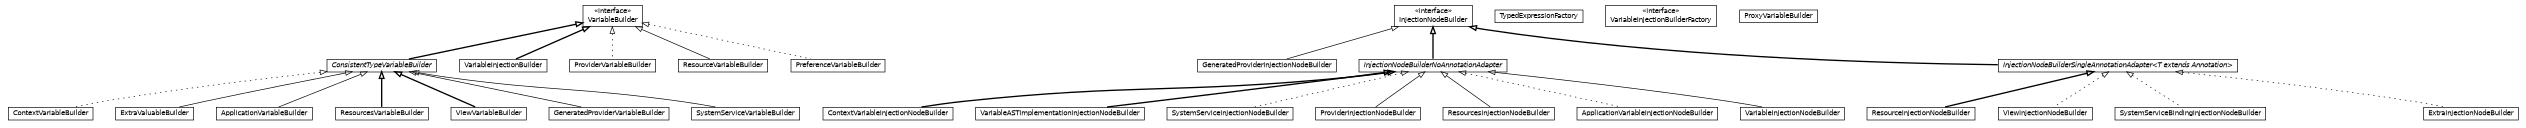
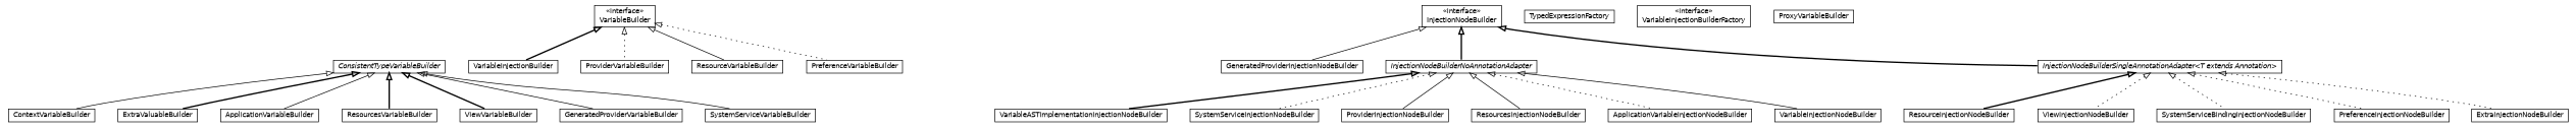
  digraph {
    nodesep=0.25
    ranksep=0.5
    node [fontcolor=black fontname=Helvetica fontsize=10.0 shape=plaintext]
    edge [arrowtail=empty dir=back fontname=Helvetica fontsize=10 headport=p labelfontname=Helvetica labelfontsize=10 style=solid tailport=p]
    n1 [label=<<table title="org.androidtransfuse.gen.variableBuilder.ContextVariableBuilder" border="0" cellborder="1" cellspacing="0" cellpadding="2" port="p" href="./ContextVariableBuilder.html"> 		<tr><td><table border="0" cellspacing="0" cellpadding="1"> <tr><td align="center" balign="center"> ContextVariableBuilder </td></tr> 		</table></td></tr> 		</table>>]
    n2 [label=<<table title="org.androidtransfuse.gen.variableBuilder.GeneratedProviderInjectionNodeBuilder" border="0" cellborder="1" cellspacing="0" cellpadding="2" port="p" href="./GeneratedProviderInjectionNodeBuilder.html"> 		<tr><td><table border="0" cellspacing="0" cellpadding="1"> <tr><td align="center" balign="center"> GeneratedProviderInjectionNodeBuilder </td></tr> 		</table></td></tr> 		</table>>]
    n3 [label=<<table title="org.androidtransfuse.gen.variableBuilder.ExtraValuableBuilder" border="0" cellborder="1" cellspacing="0" cellpadding="2" port="p" href="./ExtraValuableBuilder.html"> 		<tr><td><table border="0" cellspacing="0" cellpadding="1"> <tr><td align="center" balign="center"> ExtraValuableBuilder </td></tr> 		</table></td></tr> 		</table>>]
    n4 [label=<<table title="org.androidtransfuse.gen.variableBuilder.ApplicationVariableBuilder" border="0" cellborder="1" cellspacing="0" cellpadding="2" port="p" href="./ApplicationVariableBuilder.html"> 		<tr><td><table border="0" cellspacing="0" cellpadding="1"> <tr><td align="center" balign="center"> ApplicationVariableBuilder </td></tr> 		</table></td></tr> 		</table>>]
    n5 [label=<<table title="org.androidtransfuse.gen.variableBuilder.TypedExpressionFactory" border="0" cellborder="1" cellspacing="0" cellpadding="2" port="p" href="./TypedExpressionFactory.html"> 		<tr><td><table border="0" cellspacing="0" cellpadding="1"> <tr><td align="center" balign="center"> TypedExpressionFactory </td></tr> 		</table></td></tr> 		</table>>]
    n6 [label=<<table title="org.androidtransfuse.gen.variableBuilder.ResourcesVariableBuilder" border="0" cellborder="1" cellspacing="0" cellpadding="2" port="p" href="./ResourcesVariableBuilder.html"> 		<tr><td><table border="0" cellspacing="0" cellpadding="1"> <tr><td align="center" balign="center"> ResourcesVariableBuilder </td></tr> 		</table></td></tr> 		</table>>]
    n7 [label=<<table title="org.androidtransfuse.gen.variableBuilder.ViewVariableBuilder" border="0" cellborder="1" cellspacing="0" cellpadding="2" port="p" href="./ViewVariableBuilder.html"> 		<tr><td><table border="0" cellspacing="0" cellpadding="1"> <tr><td align="center" balign="center"> ViewVariableBuilder </td></tr> 		</table></td></tr> 		</table>>]
    n8 [label=<<table title="org.androidtransfuse.gen.variableBuilder.ConsistentTypeVariableBuilder" border="0" cellborder="1" cellspacing="0" cellpadding="2" port="p" href="./ConsistentTypeVariableBuilder.html"> 		<tr><td><table border="0" cellspacing="0" cellpadding="1"> <tr><td align="center" balign="center"><font face="Helvetica-Oblique"> ConsistentTypeVariableBuilder </font></td></tr> 		</table></td></tr> 		</table>>]
    n9 [label=<<table title="org.androidtransfuse.gen.variableBuilder.GeneratedProviderVariableBuilder" border="0" cellborder="1" cellspacing="0" cellpadding="2" port="p" href="./GeneratedProviderVariableBuilder.html"> 		<tr><td><table border="0" cellspacing="0" cellpadding="1"> <tr><td align="center" balign="center"> GeneratedProviderVariableBuilder </td></tr> 		</table></td></tr> 		</table>>]
    n10 [label=<<table title="org.androidtransfuse.gen.variableBuilder.SystemServiceVariableBuilder" border="0" cellborder="1" cellspacing="0" cellpadding="2" port="p" href="./SystemServiceVariableBuilder.html"> 		<tr><td><table border="0" cellspacing="0" cellpadding="1"> <tr><td align="center" balign="center"> SystemServiceVariableBuilder </td></tr> 		</table></td></tr> 		</table>>]
-   n11 [label=<<table title="org.androidtransfuse.gen.variableBuilder.ContextVariableInjectionNodeBuilder" border="0" cellborder="1" cellspacing="0" cellpadding="2" port="p" href="./ContextVariableInjectionNodeBuilder.html"> 		<tr><td><table border="0" cellspacing="0" cellpadding="1"> <tr><td align="center" balign="center"> ContextVariableInjectionNodeBuilder </td></tr> 		</table></td></tr> 		</table>>]
    n12 [label=<<table title="org.androidtransfuse.gen.variableBuilder.VariableASTImplementationInjectionNodeBuilder" border="0" cellborder="1" cellspacing="0" cellpadding="2" port="p" href="./VariableASTImplementationInjectionNodeBuilder.html"> 		<tr><td><table border="0" cellspacing="0" cellpadding="1"> <tr><td align="center" balign="center"> VariableASTImplementationInjectionNodeBuilder </td></tr> 		</table></td></tr> 		</table>>]
    n13 [label=<<table title="org.androidtransfuse.gen.variableBuilder.InjectionNodeBuilderNoAnnotationAdapter" border="0" cellborder="1" cellspacing="0" cellpadding="2" port="p" href="./InjectionNodeBuilderNoAnnotationAdapter.html"> 		<tr><td><table border="0" cellspacing="0" cellpadding="1"> <tr><td align="center" balign="center"><font face="Helvetica-Oblique"> InjectionNodeBuilderNoAnnotationAdapter </font></td></tr> 		</table></td></tr> 		</table>>]
    n14 [label=<<table title="org.androidtransfuse.gen.variableBuilder.SystemServiceInjectionNodeBuilder" border="0" cellborder="1" cellspacing="0" cellpadding="2" port="p" href="./SystemServiceInjectionNodeBuilder.html"> 		<tr><td><table border="0" cellspacing="0" cellpadding="1"> <tr><td align="center" balign="center"> SystemServiceInjectionNodeBuilder </td></tr> 		</table></td></tr> 		</table>>]
    n15 [label=<<table title="org.androidtransfuse.gen.variableBuilder.ProviderInjectionNodeBuilder" border="0" cellborder="1" cellspacing="0" cellpadding="2" port="p" href="./ProviderInjectionNodeBuilder.html"> 		<tr><td><table border="0" cellspacing="0" cellpadding="1"> <tr><td align="center" balign="center"> ProviderInjectionNodeBuilder </td></tr> 		</table></td></tr> 		</table>>]
    n16 [label=<<table title="org.androidtransfuse.gen.variableBuilder.ResourcesInjectionNodeBuilder" border="0" cellborder="1" cellspacing="0" cellpadding="2" port="p" href="./ResourcesInjectionNodeBuilder.html"> 		<tr><td><table border="0" cellspacing="0" cellpadding="1"> <tr><td align="center" balign="center"> ResourcesInjectionNodeBuilder </td></tr> 		</table></td></tr> 		</table>>]
    n17 [label=<<table title="org.androidtransfuse.gen.variableBuilder.ApplicationVariableInjectionNodeBuilder" border="0" cellborder="1" cellspacing="0" cellpadding="2" port="p" href="./ApplicationVariableInjectionNodeBuilder.html"> 		<tr><td><table border="0" cellspacing="0" cellpadding="1"> <tr><td align="center" balign="center"> ApplicationVariableInjectionNodeBuilder </td></tr> 		</table></td></tr> 		</table>>]
    n18 [label=<<table title="org.androidtransfuse.gen.variableBuilder.VariableInjectionNodeBuilder" border="0" cellborder="1" cellspacing="0" cellpadding="2" port="p" href="./VariableInjectionNodeBuilder.html"> 		<tr><td><table border="0" cellspacing="0" cellpadding="1"> <tr><td align="center" balign="center"> VariableInjectionNodeBuilder </td></tr> 		</table></td></tr> 		</table>>]
    n19 [label=<<table title="org.androidtransfuse.gen.variableBuilder.ResourceInjectionNodeBuilder" border="0" cellborder="1" cellspacing="0" cellpadding="2" port="p" href="./ResourceInjectionNodeBuilder.html"> 		<tr><td><table border="0" cellspacing="0" cellpadding="1"> <tr><td align="center" balign="center"> ResourceInjectionNodeBuilder </td></tr> 		</table></td></tr> 		</table>>]
    n20 [label=<<table title="org.androidtransfuse.gen.variableBuilder.InjectionNodeBuilder" border="0" cellborder="1" cellspacing="0" cellpadding="2" port="p" href="./InjectionNodeBuilder.html"> 		<tr><td><table border="0" cellspacing="0" cellpadding="1"> <tr><td align="center" balign="center"> &#171;interface&#187; </td></tr> <tr><td align="center" balign="center"> InjectionNodeBuilder </td></tr> 		</table></td></tr> 		</table>>]
    n21 [label=<<table title="org.androidtransfuse.gen.variableBuilder.InjectionNodeBuilderSingleAnnotationAdapter" border="0" cellborder="1" cellspacing="0" cellpadding="2" port="p" href="./InjectionNodeBuilderSingleAnnotationAdapter.html"> 		<tr><td><table border="0" cellspacing="0" cellpadding="1"> <tr><td align="center" balign="center"><font face="Helvetica-Oblique"> InjectionNodeBuilderSingleAnnotationAdapter&lt;T extends Annotation&gt; </font></td></tr> 		</table></td></tr> 		</table>>]
    n22 [label=<<table title="org.androidtransfuse.gen.variableBuilder.ViewInjectionNodeBuilder" border="0" cellborder="1" cellspacing="0" cellpadding="2" port="p" href="./ViewInjectionNodeBuilder.html"> 		<tr><td><table border="0" cellspacing="0" cellpadding="1"> <tr><td align="center" balign="center"> ViewInjectionNodeBuilder </td></tr> 		</table></td></tr> 		</table>>]
    n23 [label=<<table title="org.androidtransfuse.gen.variableBuilder.SystemServiceBindingInjectionNodeBuilder" border="0" cellborder="1" cellspacing="0" cellpadding="2" port="p" href="./SystemServiceBindingInjectionNodeBuilder.html"> 		<tr><td><table border="0" cellspacing="0" cellpadding="1"> <tr><td align="center" balign="center"> SystemServiceBindingInjectionNodeBuilder </td></tr> 		</table></td></tr> 		</table>>]
+   n24 [label=<<table title="org.androidtransfuse.gen.variableBuilder.PreferenceInjectionNodeBuilder" border="0" cellborder="1" cellspacing="0" cellpadding="2" port="p" href="./PreferenceInjectionNodeBuilder.html"> 		<tr><td><table border="0" cellspacing="0" cellpadding="1"> <tr><td align="center" balign="center"> PreferenceInjectionNodeBuilder </td></tr> 		</table></td></tr> 		</table>>]
    n25 [label=<<table title="org.androidtransfuse.gen.variableBuilder.ExtraInjectionNodeBuilder" border="0" cellborder="1" cellspacing="0" cellpadding="2" port="p" href="./ExtraInjectionNodeBuilder.html"> 		<tr><td><table border="0" cellspacing="0" cellpadding="1"> <tr><td align="center" balign="center"> ExtraInjectionNodeBuilder </td></tr> 		</table></td></tr> 		</table>>]
    n26 [label=<<table title="org.androidtransfuse.gen.variableBuilder.VariableInjectionBuilder" border="0" cellborder="1" cellspacing="0" cellpadding="2" port="p" href="./VariableInjectionBuilder.html"> 		<tr><td><table border="0" cellspacing="0" cellpadding="1"> <tr><td align="center" balign="center"> VariableInjectionBuilder </td></tr> 		</table></td></tr> 		</table>>]
    n27 [label=<<table title="org.androidtransfuse.gen.variableBuilder.ProviderVariableBuilder" border="0" cellborder="1" cellspacing="0" cellpadding="2" port="p" href="./ProviderVariableBuilder.html"> 		<tr><td><table border="0" cellspacing="0" cellpadding="1"> <tr><td align="center" balign="center"> ProviderVariableBuilder </td></tr> 		</table></td></tr> 		</table>>]
    n28 [label=<<table title="org.androidtransfuse.gen.variableBuilder.ResourceVariableBuilder" border="0" cellborder="1" cellspacing="0" cellpadding="2" port="p" href="./ResourceVariableBuilder.html"> 		<tr><td><table border="0" cellspacing="0" cellpadding="1"> <tr><td align="center" balign="center"> ResourceVariableBuilder </td></tr> 		</table></td></tr> 		</table>>]
    n29 [label=<<table title="org.androidtransfuse.gen.variableBuilder.VariableBuilder" border="0" cellborder="1" cellspacing="0" cellpadding="2" port="p" href="./VariableBuilder.html"> 		<tr><td><table border="0" cellspacing="0" cellpadding="1"> <tr><td align="center" balign="center"> &#171;interface&#187; </td></tr> <tr><td align="center" balign="center"> VariableBuilder </td></tr> 		</table></td></tr> 		</table>>]
    n30 [label=<<table title="org.androidtransfuse.gen.variableBuilder.PreferenceVariableBuilder" border="0" cellborder="1" cellspacing="0" cellpadding="2" port="p" href="./PreferenceVariableBuilder.html"> 		<tr><td><table border="0" cellspacing="0" cellpadding="1"> <tr><td align="center" balign="center"> PreferenceVariableBuilder </td></tr> 		</table></td></tr> 		</table>>]
    n31 [label=<<table title="org.androidtransfuse.gen.variableBuilder.VariableInjectionBuilderFactory" border="0" cellborder="1" cellspacing="0" cellpadding="2" port="p" href="./VariableInjectionBuilderFactory.html"> 		<tr><td><table border="0" cellspacing="0" cellpadding="1"> <tr><td align="center" balign="center"> &#171;interface&#187; </td></tr> <tr><td align="center" balign="center"> VariableInjectionBuilderFactory </td></tr> 		</table></td></tr> 		</table>>]
    n32 [label=<<table title="org.androidtransfuse.gen.variableBuilder.ProxyVariableBuilder" border="0" cellborder="1" cellspacing="0" cellpadding="2" port="p" href="./ProxyVariableBuilder.html"> 		<tr><td><table border="0" cellspacing="0" cellpadding="1"> <tr><td align="center" balign="center"> ProxyVariableBuilder </td></tr> 		</table></td></tr> 		</table>>]
-   n8 -> n1 [style=dotted]
-   n8 -> n3
+   n8 -> n1
+   n8 -> n3 [style=bold]
    n8 -> n4
    n8 -> n6 [style=bold]
    n8 -> n7 [style=bold]
    n8 -> n9
    n8 -> n10
-   n13 -> n11 [style=bold]
    n13 -> n12 [style=bold]
    n13 -> n14 [style=dotted]
    n13 -> n15
    n13 -> n16
    n13 -> n17 [style=dotted]
    n13 -> n18
    n20 -> n2
    n20 -> n13 [style=bold]
    n20 -> n21 [style=bold]
    n21 -> n19 [style=bold]
    n21 -> n22 [style=dotted]
    n21 -> n23 [style=dotted]
+   n21 -> n24 [style=dotted]
    n21 -> n25 [style=dotted]
-   n29 -> n8 [style=bold]
    n29 -> n26 [style=bold]
    n29 -> n27 [style=dotted]
    n29 -> n28
    n29 -> n30 [style=dotted]
  }
